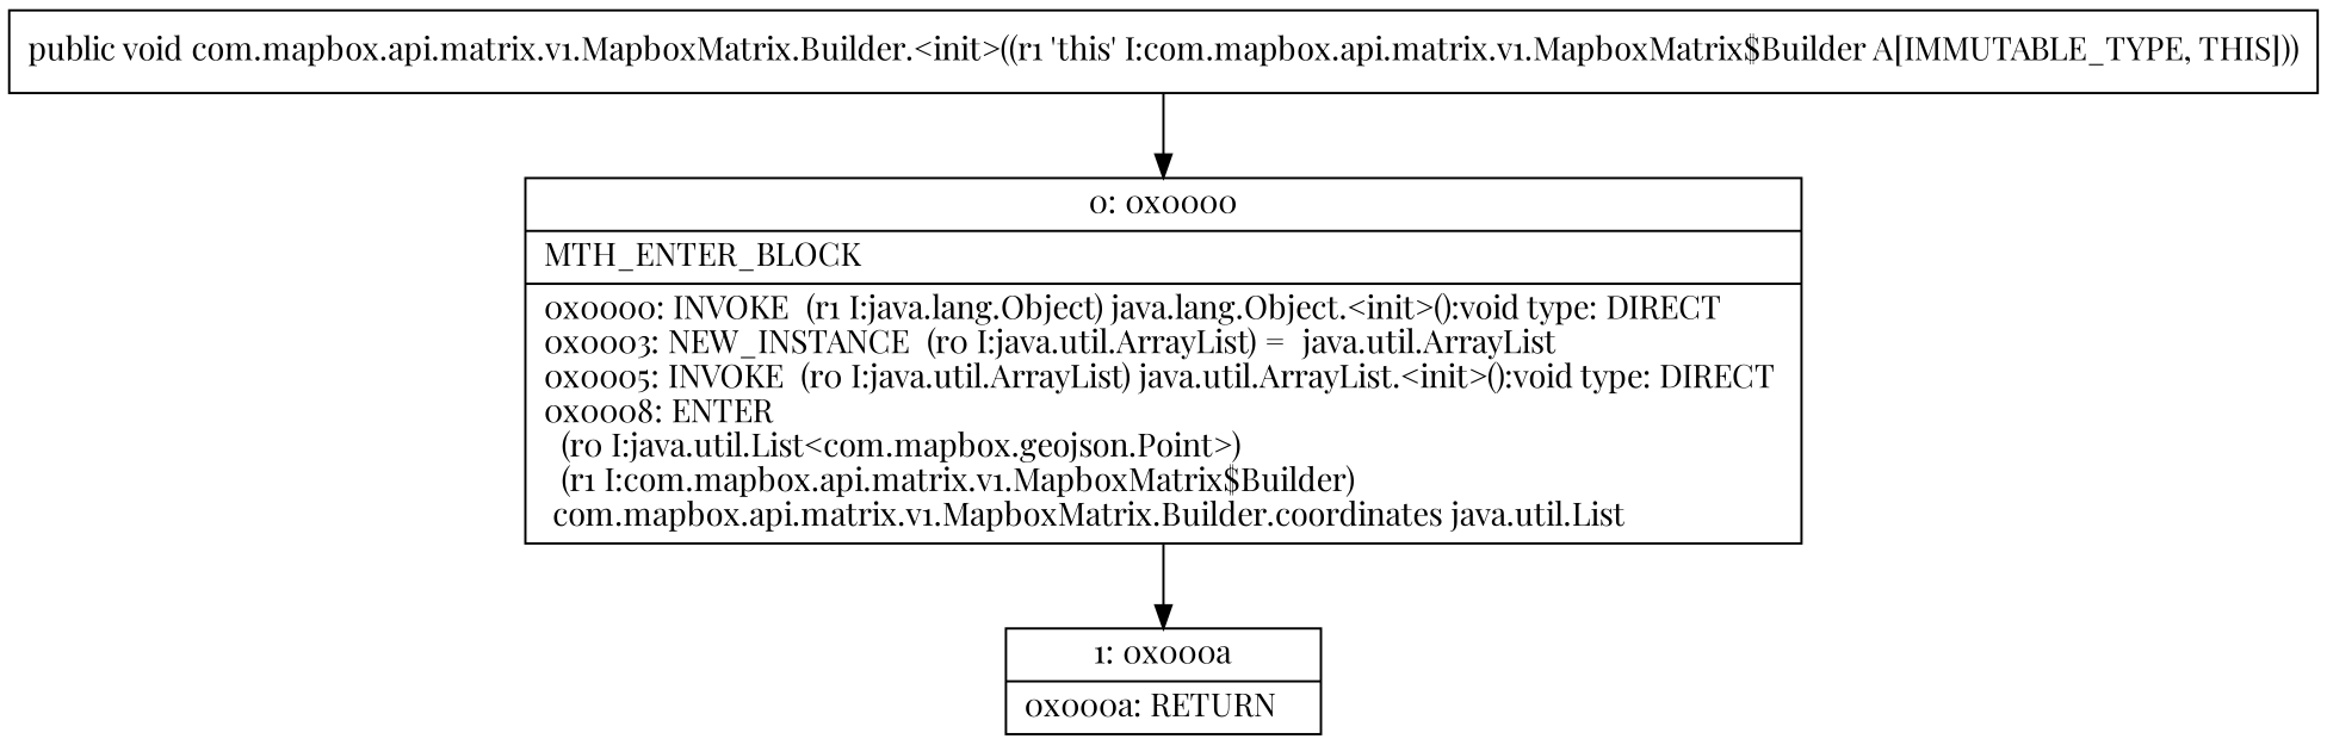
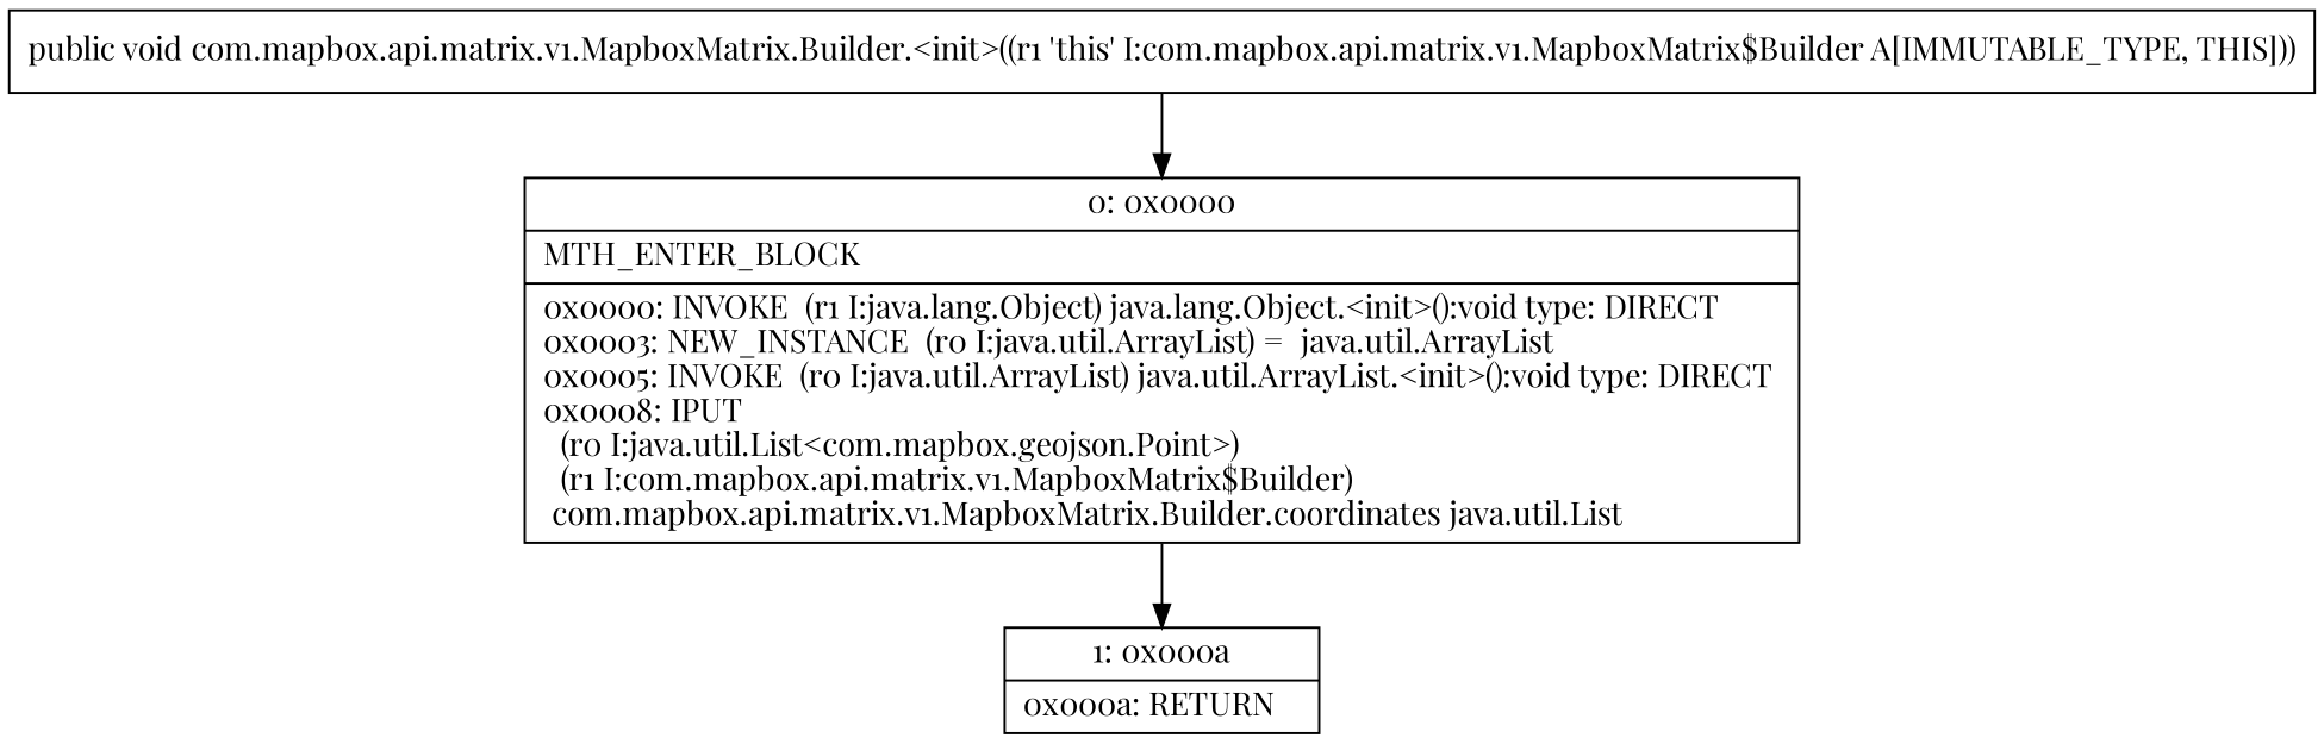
  digraph {
    fontname="Playfair Display"
    node [shape=record fontname="Playfair Display"]
    edge [fontname="Playfair Display"]
-   n1 [label="{0\:\ 0x0000|MTH_ENTER_BLOCK\l|0x0000: INVOKE  (r1 I:java.lang.Object) java.lang.Object.\<init\>():void type: DIRECT \l0x0003: NEW_INSTANCE  (r0 I:java.util.ArrayList) =  java.util.ArrayList \l0x0005: INVOKE  (r0 I:java.util.ArrayList) java.util.ArrayList.\<init\>():void type: DIRECT \l0x0008: ENTER  \l  (r0 I:java.util.List\<com.mapbox.geojson.Point\>)\l  (r1 I:com.mapbox.api.matrix.v1.MapboxMatrix$Builder)\l com.mapbox.api.matrix.v1.MapboxMatrix.Builder.coordinates java.util.List \l}"]
+   n1 [label="{0\:\ 0x0000|MTH_ENTER_BLOCK\l|0x0000: INVOKE  (r1 I:java.lang.Object) java.lang.Object.\<init\>():void type: DIRECT \l0x0003: NEW_INSTANCE  (r0 I:java.util.ArrayList) =  java.util.ArrayList \l0x0005: INVOKE  (r0 I:java.util.ArrayList) java.util.ArrayList.\<init\>():void type: DIRECT \l0x0008: IPUT  \l  (r0 I:java.util.List\<com.mapbox.geojson.Point\>)\l  (r1 I:com.mapbox.api.matrix.v1.MapboxMatrix$Builder)\l com.mapbox.api.matrix.v1.MapboxMatrix.Builder.coordinates java.util.List \l}"]
    n2 [label="{1\:\ 0x000a|0x000a: RETURN   \l}"]
    n3 [label="{public void com.mapbox.api.matrix.v1.MapboxMatrix.Builder.\<init\>((r1 'this' I:com.mapbox.api.matrix.v1.MapboxMatrix$Builder A[IMMUTABLE_TYPE, THIS])) }"]
    n1 -> n2
    n3 -> n1
  }
